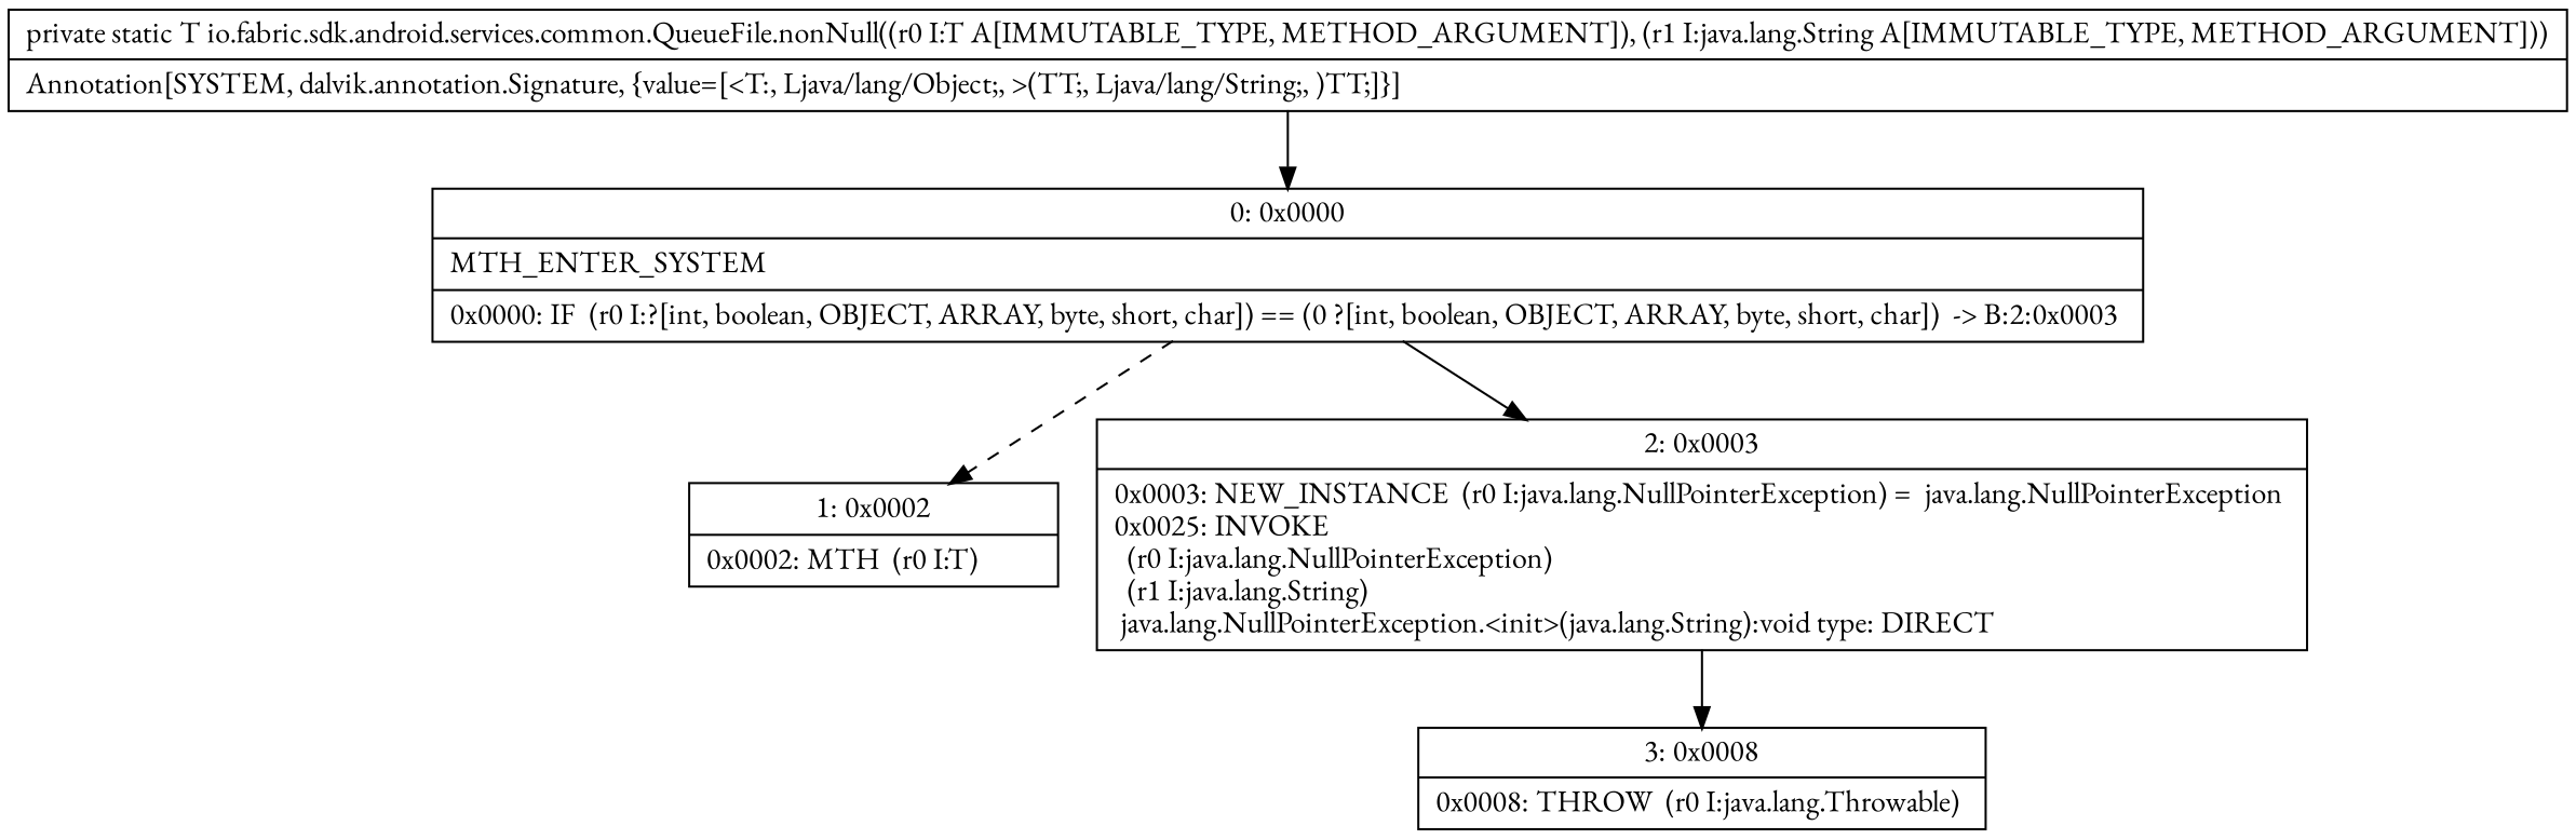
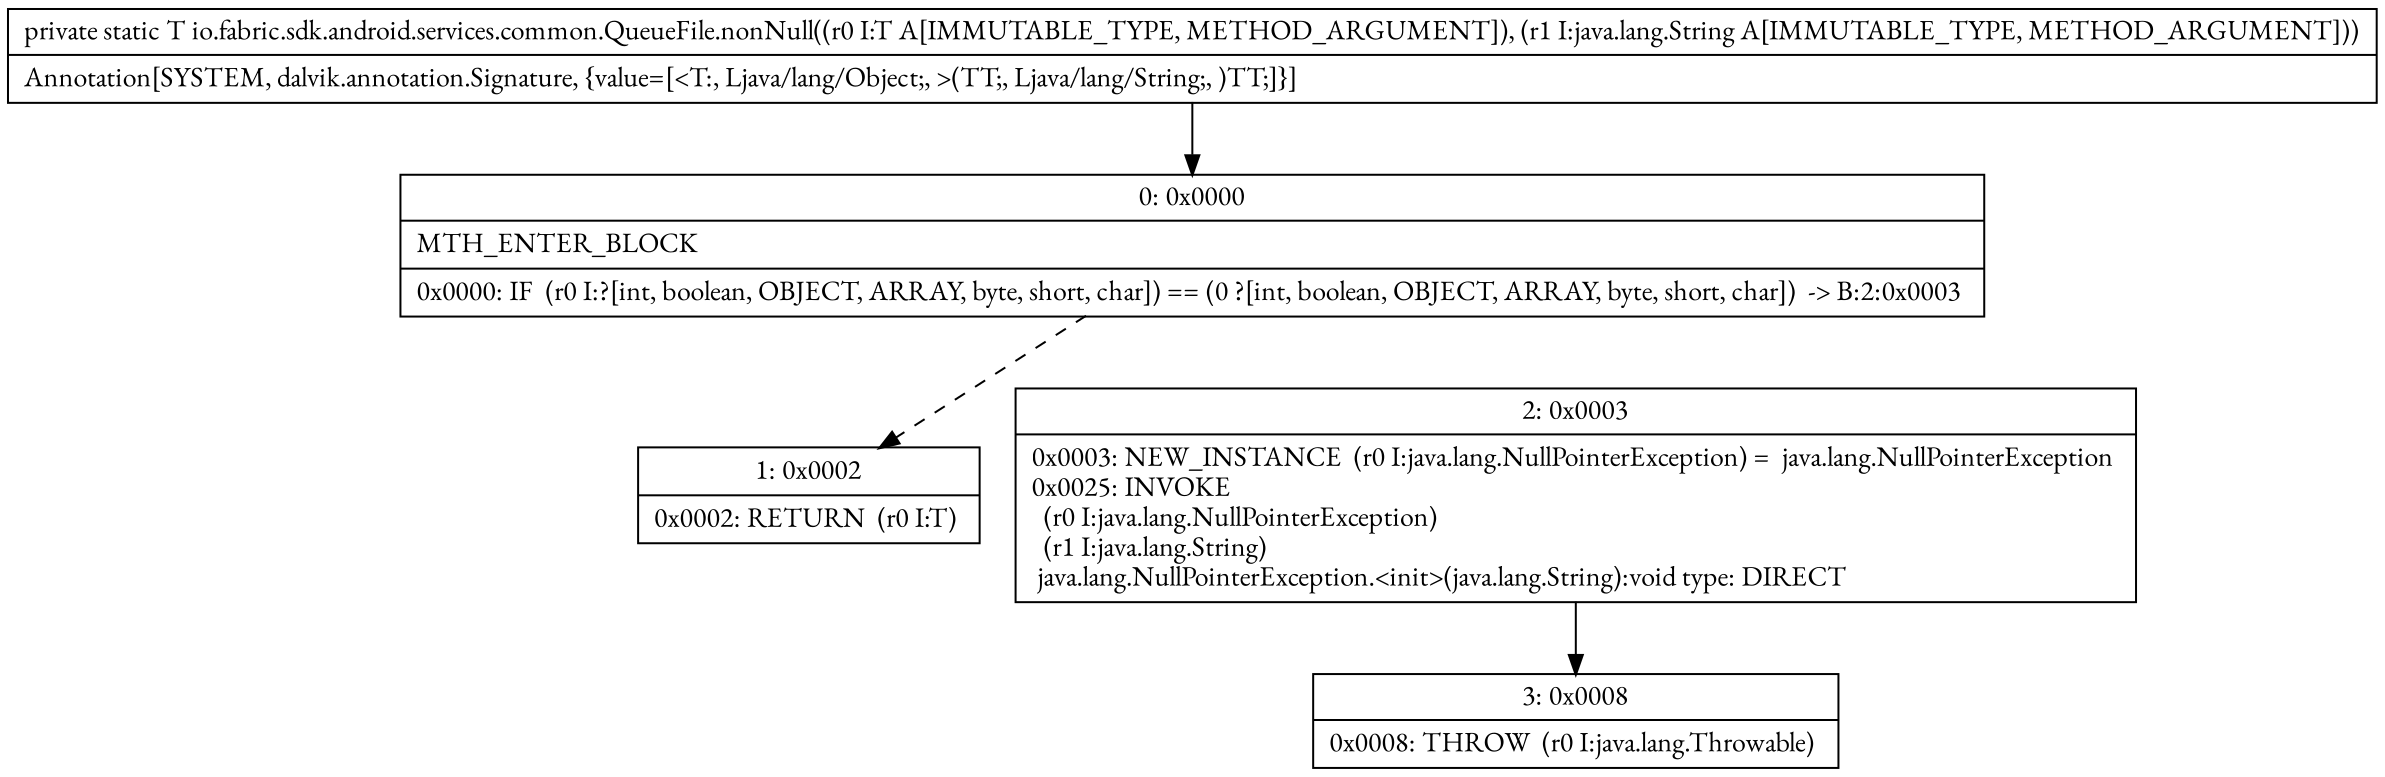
  digraph {
    fontname="EB Garamond"
    node [fontname="EB Garamond" shape=record]
    edge [fontname="EB Garamond"]
-   n1 [label="{0\:\ 0x0000|MTH_ENTER_SYSTEM\l|0x0000: IF  (r0 I:?[int, boolean, OBJECT, ARRAY, byte, short, char]) == (0 ?[int, boolean, OBJECT, ARRAY, byte, short, char])  \-\> B:2:0x0003 \l}"]
-   n2 [label="{1\:\ 0x0002|0x0002: MTH  (r0 I:T) \l}"]
+   n1 [label="{0\:\ 0x0000|MTH_ENTER_BLOCK\l|0x0000: IF  (r0 I:?[int, boolean, OBJECT, ARRAY, byte, short, char]) == (0 ?[int, boolean, OBJECT, ARRAY, byte, short, char])  \-\> B:2:0x0003 \l}"]
+   n2 [label="{1\:\ 0x0002|0x0002: RETURN  (r0 I:T) \l}"]
    n3 [label="{2\:\ 0x0003|0x0003: NEW_INSTANCE  (r0 I:java.lang.NullPointerException) =  java.lang.NullPointerException \l0x0025: INVOKE  \l  (r0 I:java.lang.NullPointerException)\l  (r1 I:java.lang.String)\l java.lang.NullPointerException.\<init\>(java.lang.String):void type: DIRECT \l}"]
    n4 [label="{3\:\ 0x0008|0x0008: THROW  (r0 I:java.lang.Throwable) \l}"]
    n5 [label="{private static T io.fabric.sdk.android.services.common.QueueFile.nonNull((r0 I:T A[IMMUTABLE_TYPE, METHOD_ARGUMENT]), (r1 I:java.lang.String A[IMMUTABLE_TYPE, METHOD_ARGUMENT]))  | Annotation[SYSTEM, dalvik.annotation.Signature, \{value=[\<T:, Ljava\/lang\/Object;, \>(TT;, Ljava\/lang\/String;, )TT;]\}]\l}"]
    n1 -> n2 [style=dashed]
-   n1 -> n3
    n3 -> n4
    n5 -> n1
  }
